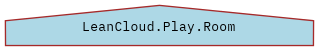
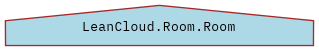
  digraph {
    rankdir=LR
    fontname="IBM Plex Mono"
-   n1 [color=brown fillcolor=lightblue fontname="IBM Plex Mono" fontsize=10 height=0.2 label="LeanCloud.Play.Room" shape=house style=filled width=0.4]
+   n1 [color=brown fillcolor=lightblue fontname="IBM Plex Mono" fontsize=10 height=0.2 label="LeanCloud.Room.Room" shape=house style=filled width=0.4]
  }
